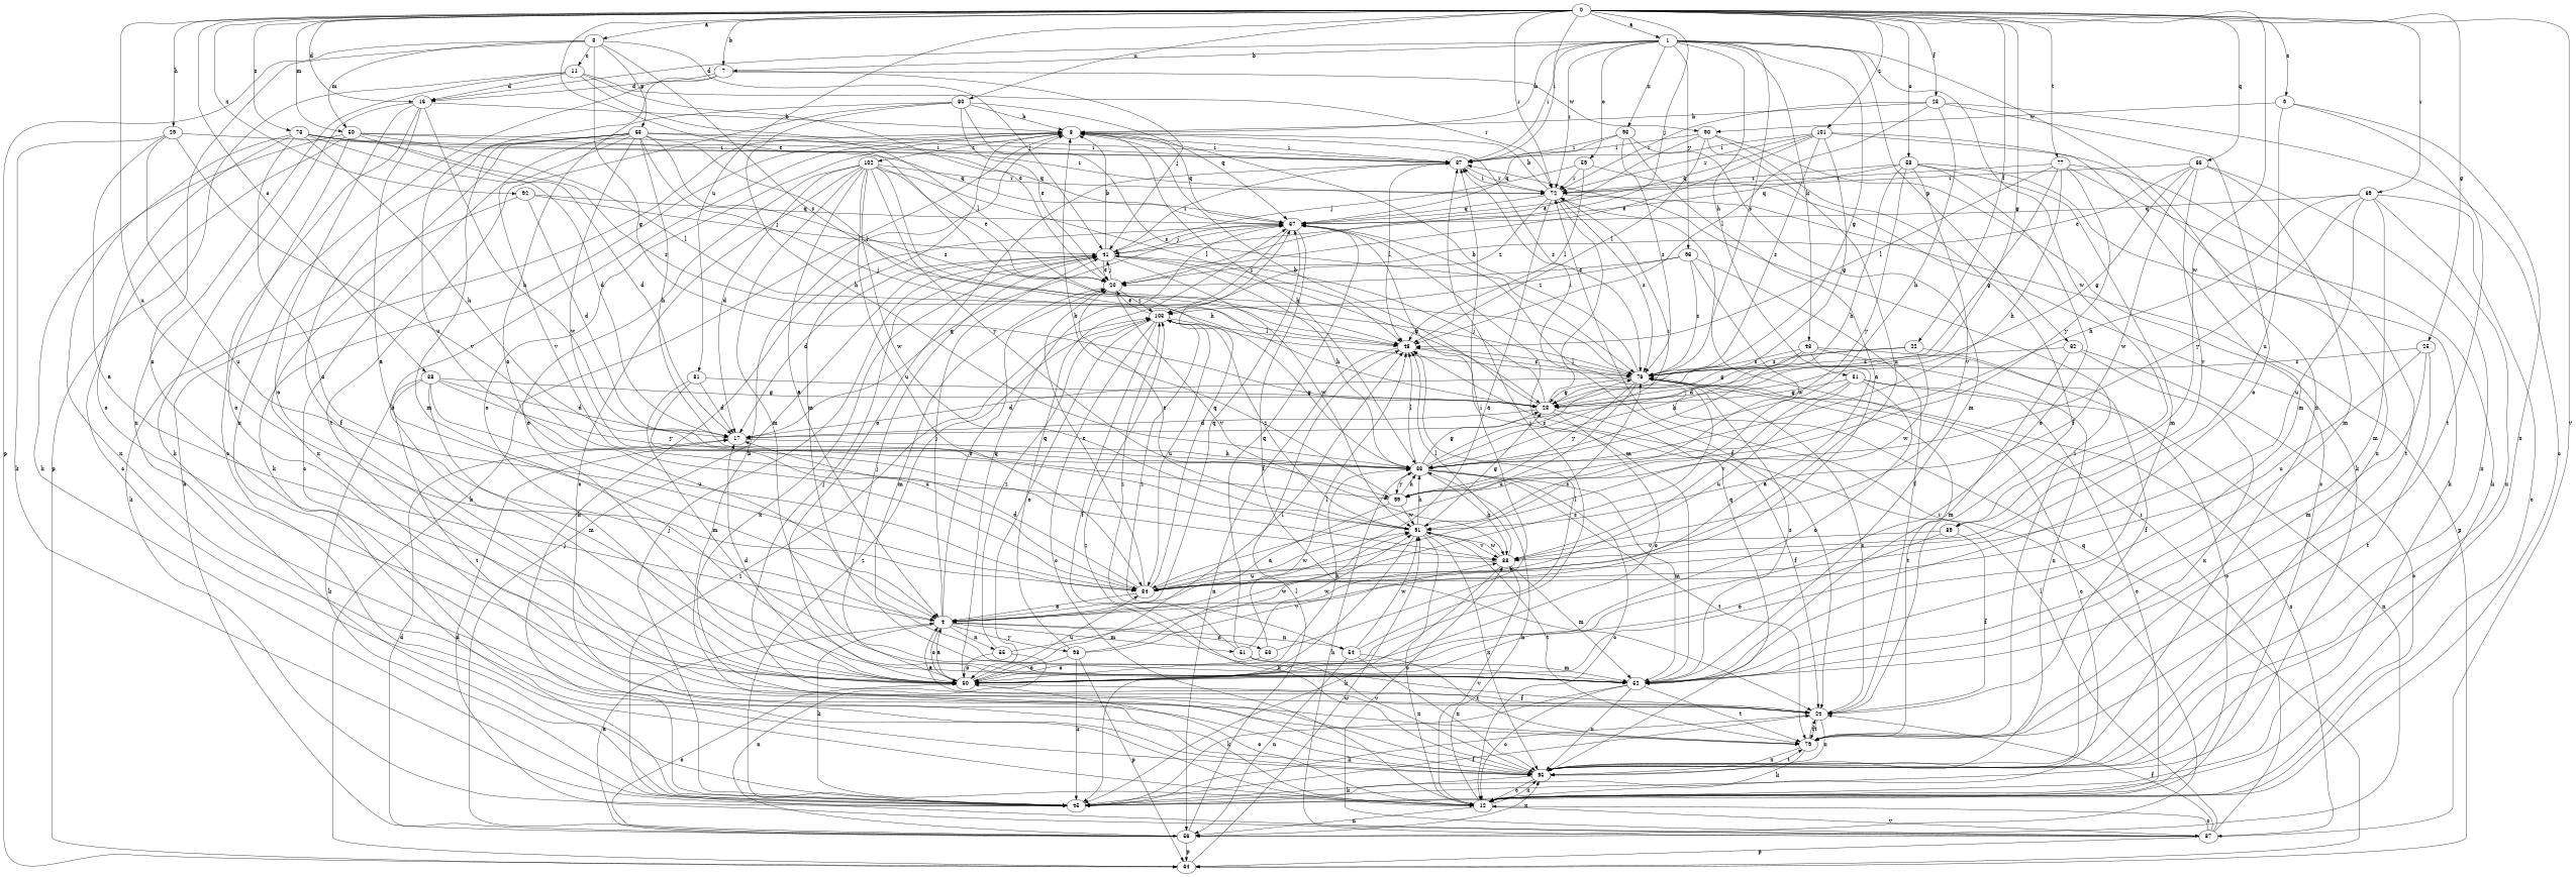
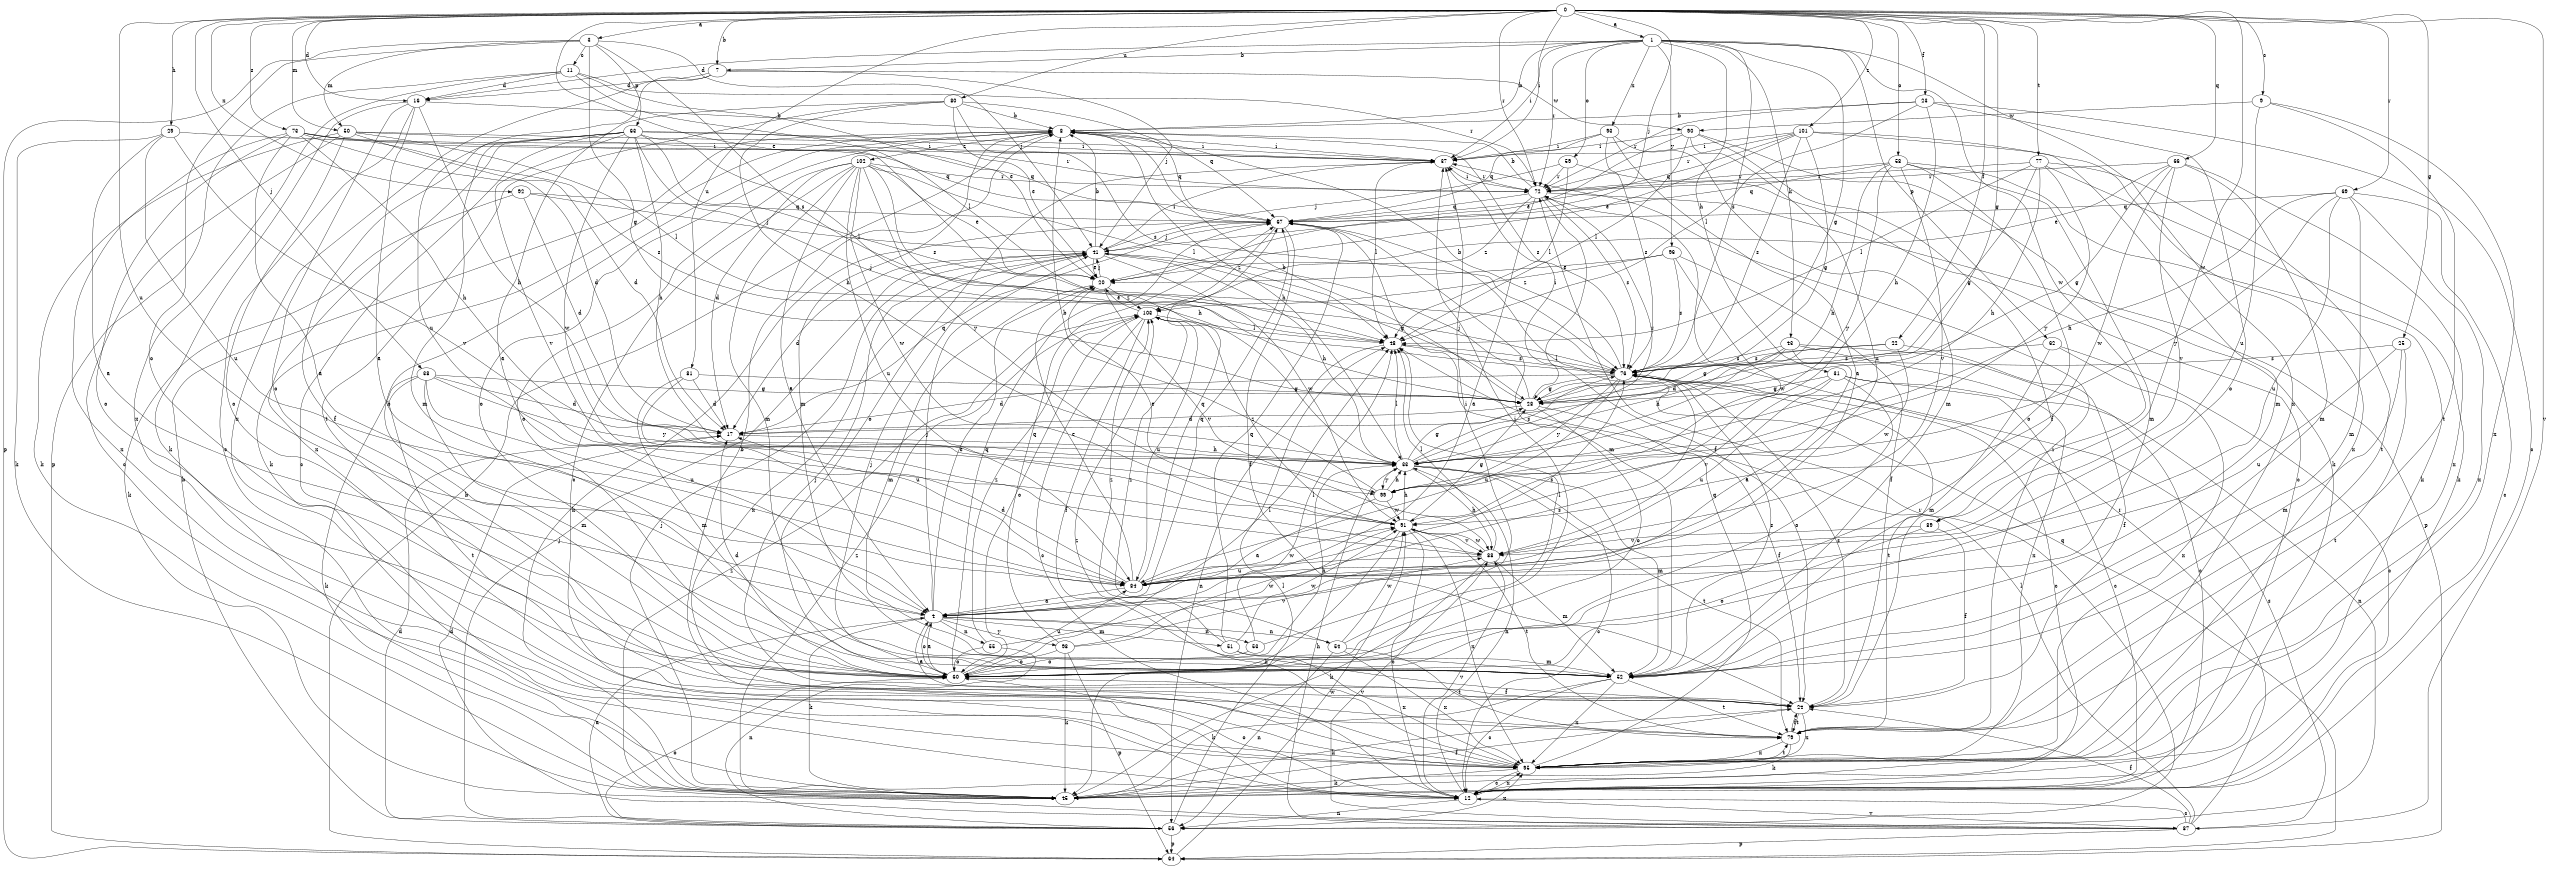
  strict digraph {
    0
    1
    3
    7
    9
    16
    20
    22
    23
    25
    28
    29
    37
    38
    41
    50
    58
    66
    69
    72
    73
    77
    80
    81
    84
    87
    89
    92
    101
    8
    31
    43
    59
    62
    76
    93
    95
    96
    11
    60
    63
    64
    90
    79
    4
    45
    33
    12
    52
    88
    103
    24
    91
    48
    17
    99
    67
    102
    56
    51
    53
    54
    55
    98
    0 -> 1 [label=a]
    0 -> 3 [label=a]
    0 -> 7 [label=b]
    0 -> 9 [label=c]
    0 -> 16 [label=d]
    0 -> 20 [label=e]
    0 -> 22 [label=f]
    0 -> 23 [label=f]
    0 -> 25 [label=g]
    0 -> 28 [label=g]
    0 -> 29 [label=h]
    0 -> 37 [label=i]
-   0 -> 38 [label=c]
+   0 -> 38 [label=j]
    0 -> 41 [label=j]
    0 -> 50 [label=m]
    0 -> 58 [label=o]
    0 -> 66 [label=q]
    0 -> 69 [label=r]
    0 -> 72 [label=r]
    0 -> 73 [label=s]
    0 -> 77 [label=t]
    0 -> 80 [label=u]
    0 -> 81 [label=u]
    0 -> 84 [label=u]
    0 -> 87 [label=v]
    0 -> 89 [label=w]
    0 -> 92 [label=x]
    0 -> 101 [label=z]
    1 -> 7 [label=b]
    1 -> 16 [label=d]
    1 -> 28 [label=g]
    1 -> 37 [label=i]
    1 -> 72 [label=r]
    1 -> 89 [label=w]
    1 -> 8 [label=b]
    1 -> 31 [label=h]
    1 -> 43 [label=k]
    1 -> 59 [label=o]
    1 -> 62 [label=p]
    1 -> 76 [label=s]
    1 -> 93 [label=x]
    1 -> 95 [label=x]
    1 -> 96 [label=y]
    3 -> 28 [label=g]
    3 -> 41 [label=j]
    3 -> 50 [label=m]
    3 -> 76 [label=s]
    3 -> 11 [label=c]
    3 -> 60 [label=o]
    3 -> 63 [label=p]
    3 -> 64 [label=p]
    7 -> 16 [label=d]
    7 -> 41 [label=j]
    7 -> 84 [label=u]
    7 -> 95 [label=x]
    7 -> 90 [label=w]
    9 -> 84 [label=u]
    9 -> 95 [label=x]
    9 -> 90 [label=w]
    9 -> 79 [label=t]
    16 -> 8 [label=b]
    16 -> 60 [label=o]
    16 -> 4 [label=a]
    16 -> 45 [label=k]
    16 -> 33 [label=h]
    16 -> 12 [label=c]
    20 -> 41 [label=j]
    20 -> 52 [label=m]
    20 -> 88 [label=v]
    20 -> 103 [label=z]
    22 -> 28 [label=g]
    22 -> 76 [label=s]
    22 -> 24 [label=f]
    22 -> 91 [label=w]
    23 -> 72 [label=r]
    23 -> 8 [label=b]
    23 -> 60 [label=o]
    23 -> 33 [label=h]
    23 -> 12 [label=c]
    23 -> 48 [label=l]
    25 -> 84 [label=u]
    25 -> 76 [label=s]
    25 -> 79 [label=t]
    25 -> 52 [label=m]
    28 -> 37 [label=i]
    28 -> 41 [label=j]
    28 -> 8 [label=b]
    28 -> 60 [label=o]
    28 -> 24 [label=f]
    28 -> 17 [label=d]
    29 -> 37 [label=i]
    29 -> 84 [label=u]
    29 -> 4 [label=a]
    29 -> 45 [label=k]
    29 -> 88 [label=v]
    37 -> 72 [label=r]
    37 -> 60 [label=o]
    37 -> 48 [label=l]
    38 -> 28 [label=g]
    38 -> 84 [label=u]
    38 -> 79 [label=t]
    38 -> 45 [label=k]
    38 -> 52 [label=m]
    38 -> 17 [label=d]
    38 -> 99 [label=y]
    41 -> 20 [label=e]
    41 -> 28 [label=g]
    41 -> 37 [label=i]
    41 -> 8 [label=b]
    41 -> 95 [label=x]
    41 -> 33 [label=h]
    41 -> 91 [label=w]
    41 -> 17 [label=d]
    50 -> 37 [label=i]
    50 -> 60 [label=o]
    50 -> 45 [label=k]
    50 -> 12 [label=c]
    50 -> 48 [label=l]
    50 -> 17 [label=d]
    50 -> 67 [label=q]
    58 -> 72 [label=r]
    58 -> 60 [label=o]
    58 -> 45 [label=k]
    58 -> 33 [label=h]
    58 -> 52 [label=m]
    58 -> 88 [label=v]
    58 -> 99 [label=y]
    58 -> 67 [label=q]
    66 -> 20 [label=e]
    66 -> 28 [label=g]
    66 -> 72 [label=r]
    66 -> 95 [label=x]
    66 -> 52 [label=m]
    66 -> 88 [label=v]
    66 -> 91 [label=w]
    69 -> 84 [label=u]
    69 -> 95 [label=x]
    69 -> 33 [label=h]
    69 -> 12 [label=c]
    69 -> 52 [label=m]
    69 -> 99 [label=y]
    69 -> 67 [label=q]
    72 -> 37 [label=i]
    72 -> 8 [label=b]
    72 -> 76 [label=s]
    72 -> 64 [label=p]
    72 -> 4 [label=a]
    72 -> 103 [label=z]
    72 -> 24 [label=f]
    72 -> 67 [label=q]
    73 -> 37 [label=i]
    73 -> 76 [label=s]
    73 -> 95 [label=x]
    73 -> 60 [label=o]
    73 -> 4 [label=a]
    73 -> 33 [label=h]
    73 -> 17 [label=d]
    73 -> 67 [label=q]
    77 -> 28 [label=g]
    77 -> 72 [label=r]
    77 -> 79 [label=t]
    77 -> 45 [label=k]
    77 -> 33 [label=h]
    77 -> 48 [label=l]
    77 -> 99 [label=y]
    80 -> 20 [label=e]
    80 -> 8 [label=b]
    80 -> 76 [label=s]
    80 -> 79 [label=t]
    80 -> 4 [label=a]
    80 -> 33 [label=h]
    80 -> 67 [label=q]
    81 -> 28 [label=g]
    81 -> 84 [label=u]
    81 -> 52 [label=m]
    81 -> 17 [label=d]
    84 -> 20 [label=e]
    84 -> 76 [label=s]
    84 -> 4 [label=a]
    84 -> 91 [label=w]
    84 -> 17 [label=d]
    84 -> 67 [label=q]
    87 -> 72 [label=r]
    87 -> 76 [label=s]
    87 -> 64 [label=p]
    87 -> 33 [label=h]
    87 -> 12 [label=c]
    87 -> 88 [label=v]
    87 -> 103 [label=z]
    87 -> 24 [label=f]
    87 -> 48 [label=l]
    87 -> 17 [label=d]
    89 -> 60 [label=o]
    89 -> 88 [label=v]
    89 -> 24 [label=f]
    92 -> 41 [label=j]
    92 -> 45 [label=k]
    92 -> 17 [label=d]
    92 -> 67 [label=q]
    101 -> 20 [label=e]
    101 -> 28 [label=g]
    101 -> 37 [label=i]
    101 -> 72 [label=r]
    101 -> 76 [label=s]
    101 -> 95 [label=x]
    101 -> 52 [label=m]
    101 -> 67 [label=q]
    8 -> 37 [label=i]
    8 -> 76 [label=s]
    8 -> 60 [label=o]
    8 -> 45 [label=k]
    8 -> 33 [label=h]
    8 -> 52 [label=m]
    8 -> 67 [label=q]
    8 -> 102 [label=z]
    31 -> 28 [label=g]
    31 -> 84 [label=u]
    31 -> 60 [label=o]
    31 -> 12 [label=c]
    31 -> 88 [label=v]
    31 -> 56 [label=n]
    43 -> 76 [label=s]
    43 -> 95 [label=x]
    43 -> 4 [label=a]
    43 -> 33 [label=h]
    43 -> 12 [label=c]
    43 -> 17 [label=d]
    59 -> 41 [label=j]
    59 -> 72 [label=r]
    59 -> 12 [label=c]
    59 -> 48 [label=l]
    62 -> 76 [label=s]
    62 -> 95 [label=x]
    62 -> 12 [label=c]
    62 -> 52 [label=m]
    76 -> 28 [label=g]
    76 -> 84 [label=u]
    76 -> 8 [label=b]
    76 -> 79 [label=t]
    76 -> 12 [label=c]
    76 -> 48 [label=l]
    76 -> 17 [label=d]
    76 -> 99 [label=y]
    93 -> 37 [label=i]
    93 -> 76 [label=s]
    93 -> 4 [label=a]
    93 -> 52 [label=m]
    93 -> 67 [label=q]
    95 -> 8 [label=b]
    95 -> 79 [label=t]
    95 -> 45 [label=k]
    95 -> 12 [label=c]
    95 -> 103 [label=z]
    95 -> 67 [label=q]
    96 -> 20 [label=e]
    96 -> 76 [label=s]
    96 -> 103 [label=z]
    96 -> 24 [label=f]
    96 -> 91 [label=w]
    11 -> 16 [label=d]
    11 -> 20 [label=e]
    11 -> 72 [label=r]
    11 -> 95 [label=x]
    11 -> 64 [label=p]
    11 -> 48 [label=l]
    60 -> 37 [label=i]
    60 -> 41 [label=j]
    60 -> 84 [label=u]
    60 -> 8 [label=b]
    60 -> 4 [label=a]
    60 -> 33 [label=h]
    60 -> 24 [label=f]
    60 -> 48 [label=l]
    60 -> 17 [label=d]
    60 -> 67 [label=q]
    63 -> 28 [label=j]
    63 -> 37 [label=i]
    63 -> 72 [label=r]
    63 -> 76 [label=s]
    63 -> 95 [label=x]
    63 -> 33 [label=h]
    63 -> 12 [label=c]
    63 -> 52 [label=m]
    63 -> 88 [label=v]
    63 -> 24 [label=f]
    63 -> 91 [label=w]
    63 -> 48 [label=l]
    64 -> 8 [label=b]
    64 -> 91 [label=w]
    64 -> 67 [label=q]
    90 -> 20 [label=e]
    90 -> 37 [label=i]
    90 -> 84 [label=u]
    90 -> 45 [label=k]
    90 -> 24 [label=f]
    90 -> 48 [label=l]
    79 -> 37 [label=i]
    79 -> 95 [label=x]
    79 -> 45 [label=k]
    79 -> 24 [label=f]
    4 -> 20 [label=e]
    4 -> 41 [label=j]
    4 -> 60 [label=o]
    4 -> 45 [label=k]
    4 -> 67 [label=q]
    4 -> 51 [label=m]
    4 -> 53 [label=n]
    4 -> 54 [label=n]
    4 -> 55 [label=n]
    4 -> 98 [label=y]
    45 -> 41 [label=j]
    45 -> 103 [label=z]
    45 -> 24 [label=f]
    33 -> 28 [label=g]
    33 -> 72 [label=r]
    33 -> 76 [label=s]
    33 -> 79 [label=t]
    33 -> 12 [label=c]
    33 -> 52 [label=m]
    33 -> 88 [label=h]
    33 -> 48 [label=l]
    33 -> 99 [label=y]
    12 -> 87 [label=v]
    12 -> 95 [label=x]
    12 -> 60 [label=o]
    12 -> 33 [label=h]
    12 -> 88 [label=v]
    12 -> 56 [label=n]
    52 -> 76 [label=s]
    52 -> 95 [label=x]
    52 -> 79 [label=t]
    52 -> 45 [label=k]
    52 -> 12 [label=c]
    88 -> 84 [label=u]
    88 -> 45 [label=k]
    88 -> 52 [label=m]
    88 -> 91 [label=w]
    88 -> 48 [label=l]
    103 -> 20 [label=e]
    103 -> 84 [label=u]
    103 -> 60 [label=o]
    103 -> 12 [label=c]
    103 -> 24 [label=f]
    103 -> 48 [label=l]
    24 -> 41 [label=j]
    24 -> 76 [label=s]
    24 -> 95 [label=x]
    24 -> 79 [label=t]
    24 -> 4 [label=a]
    24 -> 45 [label=k]
    91 -> 20 [label=e]
    91 -> 28 [label=g]
    91 -> 95 [label=x]
    91 -> 79 [label=t]
    91 -> 45 [label=k]
    91 -> 33 [label=h]
    91 -> 12 [label=c]
    91 -> 88 [label=v]
    91 -> 103 [label=z]
    48 -> 76 [label=s]
    48 -> 56 [label=n]
    17 -> 33 [label=h]
    17 -> 67 [label=q]
    99 -> 8 [label=b]
    99 -> 4 [label=a]
    99 -> 33 [label=h]
    99 -> 91 [label=w]
    67 -> 41 [label=j]
    67 -> 45 [label=k]
    67 -> 52 [label=m]
    67 -> 103 [label=z]
    67 -> 24 [label=f]
    102 -> 20 [label=e]
    102 -> 72 [label=r]
    102 -> 84 [label=u]
    102 -> 60 [label=o]
    102 -> 4 [label=a]
    102 -> 33 [label=h]
    102 -> 12 [label=c]
    102 -> 52 [label=m]
    102 -> 91 [label=w]
    102 -> 48 [label=l]
    102 -> 17 [label=d]
    102 -> 99 [label=y]
    56 -> 41 [label=j]
    56 -> 72 [label=r]
    56 -> 8 [label=b]
    56 -> 95 [label=x]
    56 -> 60 [label=o]
    56 -> 64 [label=p]
    56 -> 4 [label=a]
    56 -> 48 [label=l]
    56 -> 17 [label=d]
    51 -> 95 [label=x]
    51 -> 52 [label=m]
    51 -> 103 [label=z]
    51 -> 91 [label=w]
    51 -> 67 [label=q]
    53 -> 37 [label=i]
    53 -> 60 [label=o]
    53 -> 48 [label=l]
    54 -> 95 [label=x]
    54 -> 79 [label=t]
    54 -> 103 [label=z]
    54 -> 91 [label=w]
    54 -> 48 [label=l]
    54 -> 56 [label=n]
    55 -> 76 [label=s]
    55 -> 60 [label=o]
    55 -> 103 [label=z]
    55 -> 56 [label=n]
    98 -> 60 [label=o]
    98 -> 64 [label=p]
    98 -> 45 [label=k]
    98 -> 88 [label=v]
    98 -> 91 [label=w]
    98 -> 67 [label=q]
  }
